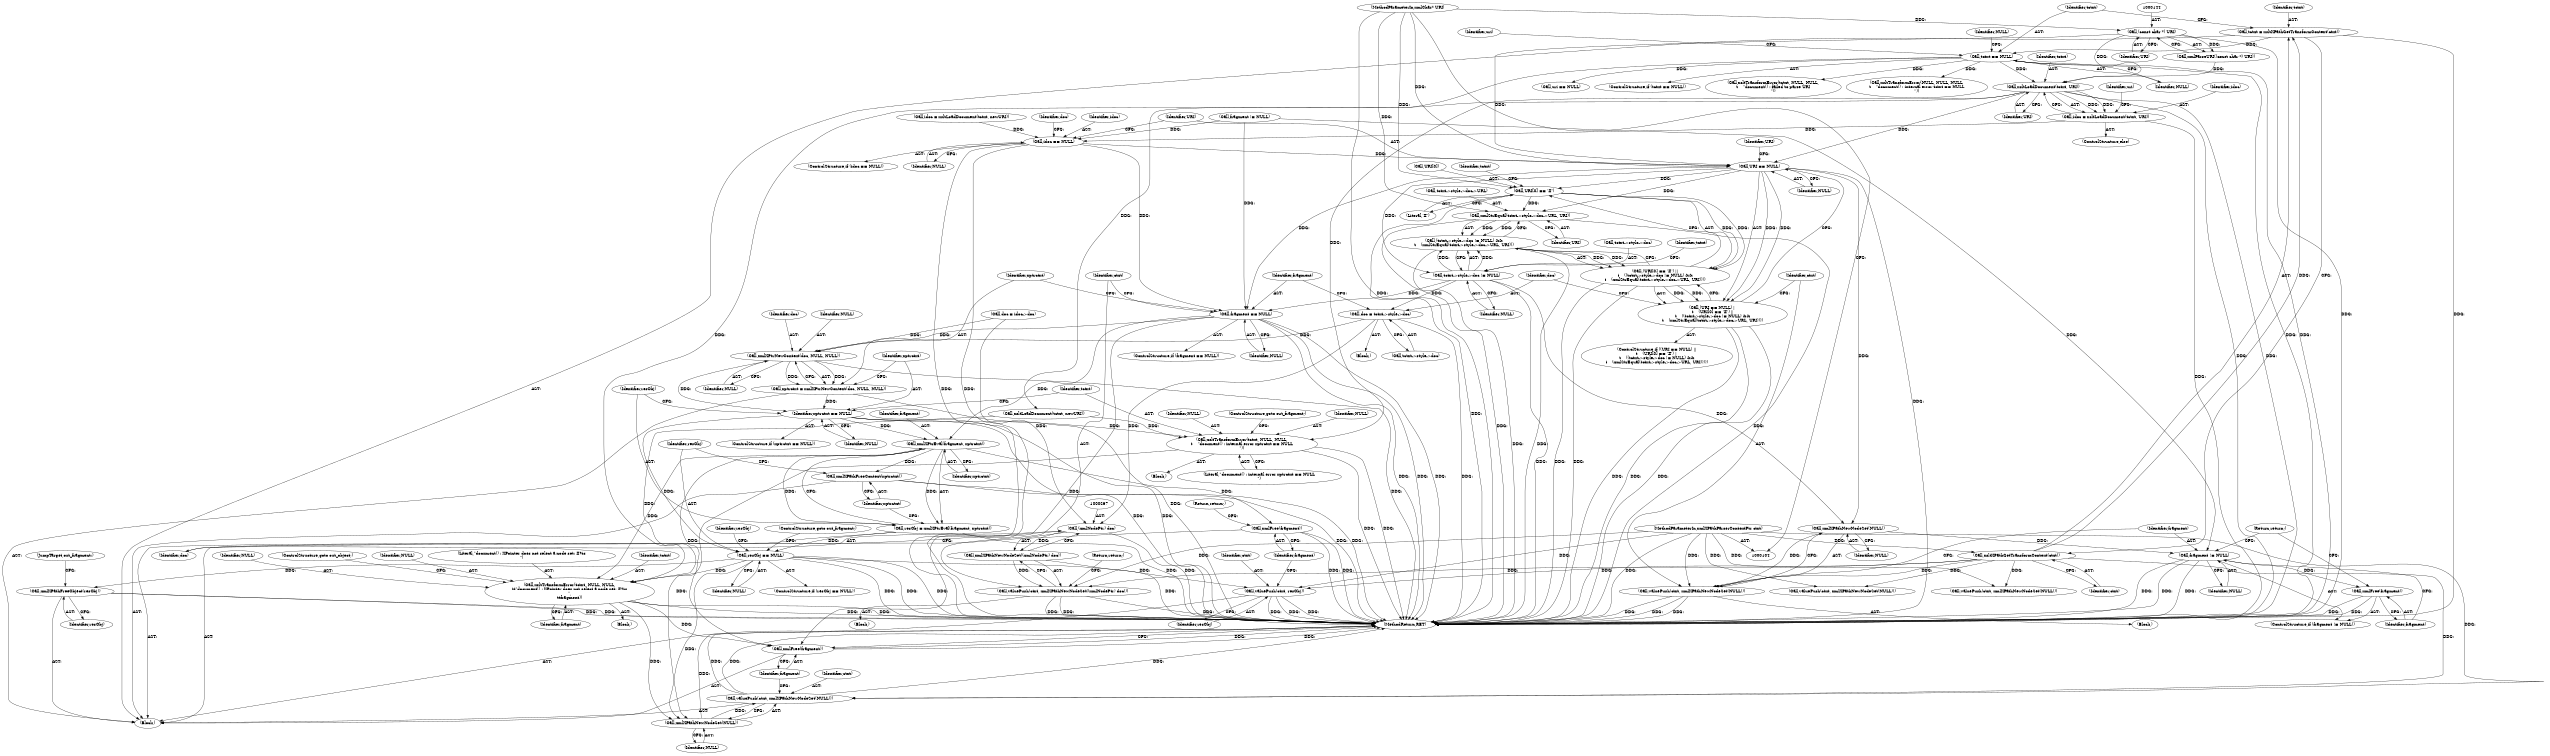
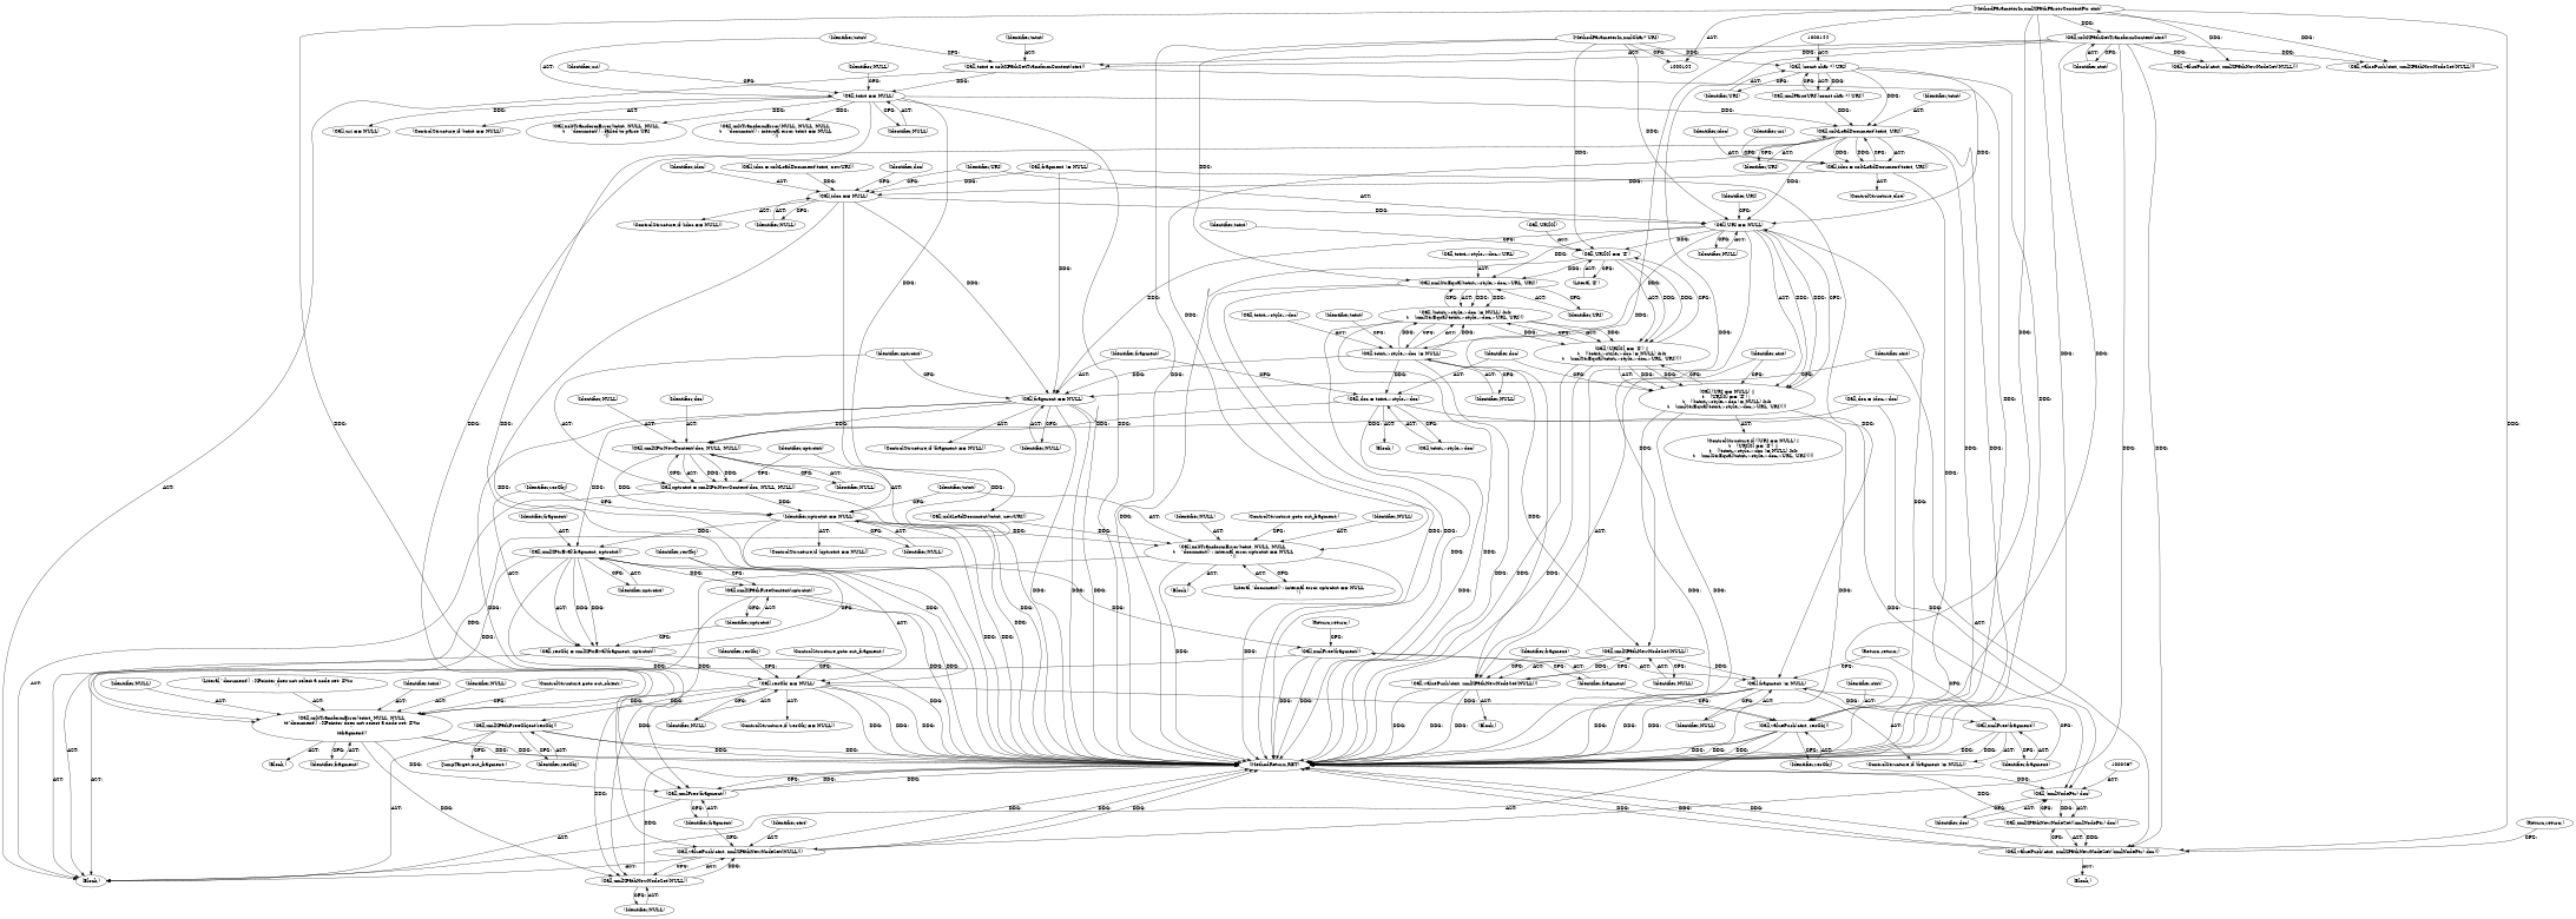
  digraph {
    n1 [label="(Call,xsltLoadDocument(tctxt, URI))"]
    n2 [label="(Call,idoc = xsltLoadDocument(tctxt, URI))"]
    n3 [label="(Call,URI == NULL)"]
    n4 [label="(Call,xsltTransformError(tctxt, NULL, NULL,\n\t    \"document() : internal error xptrctxt == NULL\n\"))"]
    n5 [label="(Call,xsltTransformError(tctxt, NULL, NULL,\n\t\t\"document() : XPointer does not select a node set: #%s\n\",\n\t\tfragment))"]
    n6 [label="(Identifier,URI)"]
    n7 [label="(MethodReturn,RET)"]
    n8 [label="(Call,idoc == NULL)"]
    n9 [label="(ControlStructure,else)"]
    n10 [label="(Call,URI[0] == '#')"]
    n11 [label="(Call,xmlStrEqual(tctxt->style->doc->URL, URI))"]
    n12 [label="(Call,fragment == NULL)"]
    n13 [label="(Call,(URI == NULL) ||\n\t    (URI[0] == '#') ||\n\t    ((tctxt->style->doc != NULL) &&\n\t    (xmlStrEqual(tctxt->style->doc->URL, URI))))"]
    n14 [label="(Call,tctxt->style->doc != NULL)"]
    n15 [label="(Call,xmlXPathNewNodeSet(NULL))"]
    n16 [label="(Identifier,NULL)"]
    n17 [label="(Call,xmlXPathNewNodeSet(NULL))"]
    n18 [label="(Block,)"]
    n19 [label="(Literal,\"document() : internal error xptrctxt == NULL\n\")"]
    n20 [label="(Call,xmlFree(fragment))"]
    n21 [label="(Block,)"]
    n22 [label="(Identifier,fragment)"]
    n23 [label="(Call,tctxt == NULL)"]
    n24 [label="(Call,uri == NULL)"]
    n25 [label="(ControlStructure,if (tctxt == NULL))"]
    n26 [label="(Call,xsltTransformError(tctxt, NULL, NULL,\n\t    \"document() : failed to parse URI\n\"))"]
    n27 [label="(Call,xsltTransformError(NULL, NULL, NULL,\n\t    \"document() : internal error tctxt == NULL\n\"))"]
    n28 [label="(Call,xsltLoadDocument(tctxt, newURI))"]
    n29 [label="(Identifier,NULL)"]
    n30 [label="(Call,tctxt = xsltXPathGetTransformContext(ctxt))"]
    n31 [label="(Call,xsltXPathGetTransformContext(ctxt))"]
    n32 [label="(Block,)"]
    n33 [label="(Call,valuePush(ctxt, xmlXPathNewNodeSet((xmlNodePtr) doc)))"]
    n34 [label="(Call,valuePush(ctxt, xmlXPathNewNodeSet(NULL)))"]
    n35 [label="(Call,valuePush(ctxt, resObj))"]
    n36 [label="(Call,valuePush(ctxt, xmlXPathNewNodeSet(NULL)))"]
    n37 [label="(Call,valuePush(ctxt, xmlXPathNewNodeSet(NULL)))"]
    n38 [label="(Call,valuePush(ctxt, xmlXPathNewNodeSet(NULL)))"]
    n39 [label="(Identifier,ctxt)"]
    n40 [label="(Call,xmlXPathNewNodeSet((xmlNodePtr) doc))"]
    n41 [label="(Block,)"]
    n42 [label="(Identifier,resObj)"]
    n43 [label="(Block,)"]
    n44 [label="(MethodParameterIn,xmlXPathParserContextPtr ctxt)"]
    1000104
    n46 [label="(Call,(const char *) URI)"]
    n47 [label="(Call,xmlParseURI((const char *) URI))"]
    n48 [label="(Identifier,URI)"]
    n49 [label="(MethodParameterIn,xmlChar* URI)"]
    n50 [label="(Call,(URI[0] == '#') ||\n\t    ((tctxt->style->doc != NULL) &&\n\t    (xmlStrEqual(tctxt->style->doc->URL, URI))))"]
    n51 [label="(Literal,'#')"]
    n52 [label="(Call,(tctxt->style->doc != NULL) &&\n\t    (xmlStrEqual(tctxt->style->doc->URL, URI)))"]
    n53 [label="(Identifier,URI)"]
    n54 [label="(ControlStructure,if (idoc == NULL))"]
    n55 [label="(Identifier,NULL)"]
    n56 [label="(Call,xmlXPtrNewContext(doc, NULL, NULL))"]
    n57 [label="(Call,xmlXPtrEval(fragment, xptrctxt))"]
    n58 [label="(ControlStructure,if (fragment == NULL))"]
    n59 [label="(Identifier,NULL)"]
    n60 [label="(ControlStructure,if ((URI == NULL) ||\n\t    (URI[0] == '#') ||\n\t    ((tctxt->style->doc != NULL) &&\n\t    (xmlStrEqual(tctxt->style->doc->URL, URI)))))"]
    n61 [label="(Call,doc = tctxt->style->doc)"]
    n62 [label="(Identifier,NULL)"]
    n63 [label="(Call,fragment != NULL)"]
    n64 [label="(Identifier,NULL)"]
    n65 [label="(Call,(xmlNodePtr) doc)"]
    n66 [label="(Block,)"]
    n67 [label="(Call,tctxt->style->doc)"]
    n68 [label="(Identifier,doc)"]
    n69 [label="(Call,xptrctxt = xmlXPtrNewContext(doc, NULL, NULL))"]
    n70 [label="(Identifier,xptrctxt == NULL)"]
    n71 [label="(Identifier,NULL)"]
    n72 [label="(Call,resObj == NULL)"]
    n73 [label="(ControlStructure,if (xptrctxt == NULL))"]
    n74 [label="(Identifier,NULL)"]
    n75 [label="(Call,resObj = xmlXPtrEval(fragment, xptrctxt))"]
    n76 [label="(Call,xmlXPathFreeContext(xptrctxt))"]
    n77 [label="(Call,xmlFree(fragment))"]
    n78 [label="(Identifier,xptrctxt)"]
    n79 [label="(Call,xmlXPathFreeObject(resObj))"]
    n80 [label="(Identifier,NULL)"]
    n81 [label="(ControlStructure,if (resObj == NULL))"]
    n82 [label="(Identifier,NULL)"]
    n83 [label="(Identifier,fragment)"]
    n84 [label="(Identifier,xptrctxt)"]
    n85 [label="(Identifier,fragment)"]
    n86 [label="(Identifier,resObj)"]
    n87 [label="(Call,xmlFree(fragment))"]
    n88 [label="(Identifier,NULL)"]
    n89 [label="(ControlStructure,if (fragment != NULL))"]
    n90 [label="(Identifier,fragment)"]
    n91 [label="(Identifier,resObj)"]
    n92 [label="(Identifier,tctxt)"]
    n93 [label="(ControlStructure,goto out_fragment;)"]
    n94 [label="(JumpTarget,out_fragment:)"]
    n95 [label="(Identifier,idoc)"]
    n96 [label="(Identifier,tctxt)"]
    n97 [label="(Identifier,NULL)"]
    n98 [label="(Identifier,tctxt)"]
    n99 [label="(Identifier,xptrctxt)"]
    n100 [label="(Identifier,tctxt)"]
    n101 [label="(Return,return;)"]
    n102 [label="(Identifier,uri)"]
    n103 [label="(Call,idoc = xsltLoadDocument(tctxt, newURI))"]
    n104 [label="(Identifier,NULL)"]
    n105 [label="(Call,tctxt->style->doc->URL)"]
    n106 [label="(Identifier,URI)"]
    n107 [label="(Identifier,fragment)"]
    n108 [label="(Return,return;)"]
    n109 [label="(Identifier,doc)"]
    n110 [label="(Identifier,tctxt)"]
    n111 [label="(Identifier,fragment)"]
    n112 [label="(ControlStructure,goto out_fragment;)"]
    n113 [label="(Identifier,tctxt)"]
    n114 [label="(Call,URI[0])"]
    n115 [label="(Identifier,tctxt)"]
    n116 [label="(Identifier,resObj)"]
    n117 [label="(Identifier,doc)"]
    n118 [label="(Identifier,ctxt)"]
    n119 [label="(Identifier,URI)"]
    n120 [label="(Identifier,NULL)"]
    n121 [label="(ControlStructure,goto out_object;)"]
    n122 [label="(Call,fragment != NULL)"]
    n123 [label="(Identifier,uri)"]
    n124 [label="(Identifier,NULL)"]
    n125 [label="(Identifier,ctxt)"]
    n126 [label="(Return,return;)"]
    n127 [label="(Identifier,xptrctxt)"]
    n128 [label="(Call,tctxt->style->doc)"]
    n129 [label="(Identifier,doc)"]
    n130 [label="(Identifier,NULL)"]
    n131 [label="(Literal,\"document() : XPointer does not select a node set: #%s\n\")"]
    n132 [label="(Identifier,ctxt)"]
    n133 [label="(Identifier,ctxt)"]
    n134 [label="(Identifier,idoc)"]
    n135 [label="(Identifier,NULL)"]
    n136 [label="(Identifier,resObj)"]
    n137 [label="(Call,doc = idoc->doc)"]
    n138 [label="(Identifier,fragment)"]
    1000144
    1000267
    n1 -> n2 [label="AST: "]
    n1 -> n2 [label="DDG: "]
    n1 -> n2 [label="DDG: "]
    n1 -> n3 [label="DDG: "]
    n1 -> n4 [label="DDG: "]
    n1 -> n5 [label="DDG: "]
    n1 -> n6 [label="CFG: "]
    n1 -> n7 [label="DDG: "]
    n1 -> n7 [label="DDG: "]
    n2 -> n1 [label="CFG: "]
    n2 -> n7 [label="DDG: "]
    n2 -> n8 [label="DDG: "]
    n2 -> n9 [label="AST: "]
    n3 -> n7 [label="DDG: "]
    n3 -> n10 [label="DDG: "]
    n3 -> n11 [label="DDG: "]
    n3 -> n12 [label="DDG: "]
    n3 -> n13 [label="AST: "]
    n3 -> n13 [label="DDG: "]
    n3 -> n13 [label="DDG: "]
    n3 -> n14 [label="DDG: "]
    n3 -> n15 [label="DDG: "]
    n3 -> n16 [label="CFG: "]
    n4 -> n7 [label="DDG: "]
    n4 -> n7 [label="DDG: "]
    n4 -> n17 [label="DDG: "]
    n4 -> n18 [label="AST: "]
    n4 -> n19 [label="CFG: "]
    n5 -> n7 [label="DDG: "]
    n5 -> n7 [label="DDG: "]
    n5 -> n17 [label="DDG: "]
    n5 -> n20 [label="DDG: "]
    n5 -> n21 [label="AST: "]
    n5 -> n22 [label="CFG: "]
    n6 -> n1 [label="AST: "]
    n7 -> n20 [label="CFG: "]
    n8 -> n3 [label="DDG: "]
    n8 -> n7 [label="DDG: "]
    n8 -> n7 [label="DDG: "]
    n8 -> n12 [label="DDG: "]
    n8 -> n54 [label="AST: "]
    n8 -> n55 [label="CFG: "]
    n10 -> n7 [label="DDG: "]
    n10 -> n11 [label="DDG: "]
    n10 -> n50 [label="AST: "]
    n10 -> n50 [label="DDG: "]
    n10 -> n50 [label="DDG: "]
    n10 -> n51 [label="CFG: "]
    n11 -> n7 [label="DDG: "]
    n11 -> n7 [label="DDG: "]
    n11 -> n52 [label="AST: "]
    n11 -> n52 [label="DDG: "]
    n11 -> n52 [label="DDG: "]
    n11 -> n53 [label="CFG: "]
    n12 -> n7 [label="DDG: "]
    n12 -> n7 [label="DDG: "]
    n12 -> n7 [label="DDG: "]
    n12 -> n20 [label="DDG: "]
    n12 -> n56 [label="DDG: "]
    n12 -> n57 [label="DDG: "]
    n12 -> n58 [label="AST: "]
    n12 -> n59 [label="CFG: "]
    n13 -> n3 [label="CFG: "]
    n13 -> n7 [label="DDG: "]
    n13 -> n7 [label="DDG: "]
    n13 -> n7 [label="DDG: "]
    n13 -> n50 [label="CFG: "]
    n13 -> n60 [label="AST: "]
    n14 -> n7 [label="DDG: "]
    n14 -> n12 [label="DDG: "]
    n14 -> n15 [label="DDG: "]
    n14 -> n52 [label="AST: "]
    n14 -> n52 [label="DDG: "]
    n14 -> n52 [label="DDG: "]
    n14 -> n61 [label="DDG: "]
    n14 -> n62 [label="CFG: "]
    n15 -> n36 [label="AST: "]
    n15 -> n36 [label="DDG: "]
    n15 -> n63 [label="DDG: "]
    n15 -> n64 [label="CFG: "]
    n16 -> n3 [label="AST: "]
    n17 -> n7 [label="DDG: "]
    n17 -> n34 [label="AST: "]
    n17 -> n34 [label="DDG: "]
    n17 -> n82 [label="CFG: "]
    n19 -> n4 [label="AST: "]
    n20 -> n7 [label="DDG: "]
    n20 -> n7 [label="DDG: "]
    n20 -> n32 [label="AST: "]
    n20 -> n83 [label="CFG: "]
    n22 -> n5 [label="AST: "]
    n23 -> n1 [label="DDG: "]
    n23 -> n7 [label="DDG: "]
    n23 -> n7 [label="DDG: "]
    n23 -> n24 [label="DDG: "]
    n23 -> n25 [label="AST: "]
    n23 -> n26 [label="DDG: "]
    n23 -> n27 [label="DDG: "]
    n23 -> n28 [label="DDG: "]
    n23 -> n29 [label="CFG: "]
    n28 -> n4 [label="DDG: "]
    n28 -> n5 [label="DDG: "]
    n29 -> n23 [label="AST: "]
    n30 -> n7 [label="DDG: "]
    n30 -> n23 [label="DDG: "]
-   n30 -> n31 [label="CFG: "]
    n30 -> n32 [label="AST: "]
    n31 -> n30 [label="AST: "]
    n31 -> n30 [label="DDG: "]
    n31 -> n33 [label="DDG: "]
    n31 -> n34 [label="DDG: "]
    n31 -> n35 [label="DDG: "]
    n31 -> n36 [label="DDG: "]
    n31 -> n37 [label="DDG: "]
    n31 -> n38 [label="DDG: "]
    n31 -> n39 [label="CFG: "]
    n33 -> n7 [label="DDG: "]
    n33 -> n7 [label="DDG: "]
    n33 -> n7 [label="DDG: "]
    n33 -> n40 [label="CFG: "]
    n33 -> n41 [label="AST: "]
    n34 -> n7 [label="DDG: "]
    n34 -> n7 [label="DDG: "]
    n34 -> n7 [label="DDG: "]
    n34 -> n17 [label="CFG: "]
    n34 -> n32 [label="AST: "]
    n35 -> n7 [label="DDG: "]
    n35 -> n7 [label="DDG: "]
    n35 -> n7 [label="DDG: "]
    n35 -> n32 [label="AST: "]
    n35 -> n42 [label="CFG: "]
    n36 -> n7 [label="DDG: "]
    n36 -> n7 [label="DDG: "]
    n36 -> n7 [label="DDG: "]
    n36 -> n15 [label="CFG: "]
    n36 -> n43 [label="AST: "]
    n39 -> n31 [label="AST: "]
    n40 -> n7 [label="DDG: "]
    n40 -> n33 [label="AST: "]
    n40 -> n33 [label="DDG: "]
    n40 -> n65 [label="CFG: "]
    n42 -> n35 [label="AST: "]
    n44 -> n7 [label="DDG: "]
    n44 -> n31 [label="DDG: "]
    n44 -> n33 [label="DDG: "]
    n44 -> n34 [label="DDG: "]
    n44 -> n35 [label="DDG: "]
    n44 -> n36 [label="DDG: "]
    n44 -> n37 [label="DDG: "]
    n44 -> n38 [label="DDG: "]
    n44 -> 1000104 [label="AST: "]
    n46 -> n1 [label="DDG: "]
    n46 -> n3 [label="DDG: "]
    n46 -> n7 [label="DDG: "]
    n46 -> n47 [label="AST: "]
    n46 -> n47 [label="DDG: "]
    n46 -> n48 [label="CFG: "]
    n47 -> n1 [label="DDG: "]
    n47 -> n46 [label="CFG: "]
    n48 -> n46 [label="AST: "]
    n49 -> n3 [label="DDG: "]
    n49 -> n7 [label="DDG: "]
    n49 -> n10 [label="DDG: "]
    n49 -> n11 [label="DDG: "]
    n49 -> 1000104 [label="CFG: "]
    n49 -> n46 [label="DDG: "]
    n50 -> n7 [label="DDG: "]
    n50 -> n7 [label="DDG: "]
    n50 -> n10 [label="CFG: "]
    n50 -> n13 [label="AST: "]
    n50 -> n13 [label="DDG: "]
    n50 -> n13 [label="DDG: "]
    n50 -> n52 [label="CFG: "]
    n51 -> n10 [label="AST: "]
    n52 -> n7 [label="DDG: "]
    n52 -> n7 [label="DDG: "]
    n52 -> n11 [label="CFG: "]
    n52 -> n14 [label="CFG: "]
    n52 -> n50 [label="AST: "]
    n52 -> n50 [label="DDG: "]
    n52 -> n50 [label="DDG: "]
    n53 -> n11 [label="AST: "]
    n55 -> n8 [label="AST: "]
    n56 -> n7 [label="DDG: "]
    n56 -> n69 [label="AST: "]
    n56 -> n69 [label="DDG: "]
    n56 -> n69 [label="DDG: "]
    n56 -> n70 [label="DDG: "]
    n56 -> n71 [label="CFG: "]
    n57 -> n5 [label="DDG: "]
    n57 -> n20 [label="DDG: "]
    n57 -> n75 [label="AST: "]
    n57 -> n75 [label="DDG: "]
    n57 -> n75 [label="DDG: "]
    n57 -> n76 [label="DDG: "]
    n57 -> n77 [label="DDG: "]
    n57 -> n78 [label="CFG: "]
    n59 -> n12 [label="AST: "]
    n61 -> n7 [label="DDG: "]
    n61 -> n56 [label="DDG: "]
    n61 -> n65 [label="DDG: "]
    n61 -> n66 [label="AST: "]
    n61 -> n67 [label="CFG: "]
    n62 -> n14 [label="AST: "]
    n63 -> n7 [label="DDG: "]
    n63 -> n7 [label="DDG: "]
    n63 -> n7 [label="DDG: "]
    n63 -> n87 [label="DDG: "]
    n63 -> n88 [label="CFG: "]
    n63 -> n89 [label="AST: "]
    n64 -> n15 [label="AST: "]
-   n65 -> n7 [label="DDG: "]
+   n7 -> n65 [label="DDG: "]
    n65 -> n40 [label="AST: "]
    n65 -> n40 [label="DDG: "]
    n65 -> n68 [label="CFG: "]
    n67 -> n61 [label="AST: "]
    n68 -> n65 [label="AST: "]
    n69 -> n7 [label="DDG: "]
    n69 -> n32 [label="AST: "]
    n69 -> n56 [label="CFG: "]
    n69 -> n70 [label="DDG: "]
    n70 -> n4 [label="DDG: "]
    n70 -> n7 [label="DDG: "]
    n70 -> n7 [label="DDG: "]
    n70 -> n57 [label="DDG: "]
    n70 -> n72 [label="DDG: "]
    n70 -> n73 [label="AST: "]
    n70 -> n74 [label="CFG: "]
    n71 -> n56 [label="AST: "]
    n72 -> n5 [label="DDG: "]
    n72 -> n7 [label="DDG: "]
    n72 -> n7 [label="DDG: "]
    n72 -> n7 [label="DDG: "]
    n72 -> n17 [label="DDG: "]
    n72 -> n35 [label="DDG: "]
    n72 -> n79 [label="DDG: "]
    n72 -> n80 [label="CFG: "]
    n72 -> n81 [label="AST: "]
    n74 -> n70 [label="AST: "]
    n75 -> n7 [label="DDG: "]
    n75 -> n32 [label="AST: "]
    n75 -> n57 [label="CFG: "]
    n75 -> n72 [label="DDG: "]
    n76 -> n7 [label="DDG: "]
    n76 -> n7 [label="DDG: "]
    n76 -> n32 [label="AST: "]
    n76 -> n84 [label="CFG: "]
    n77 -> n7 [label="DDG: "]
    n77 -> n7 [label="DDG: "]
    n77 -> n32 [label="AST: "]
    n77 -> n85 [label="CFG: "]
    n78 -> n57 [label="AST: "]
    n79 -> n7 [label="DDG: "]
    n79 -> n7 [label="DDG: "]
    n79 -> n32 [label="AST: "]
    n79 -> n86 [label="CFG: "]
    n80 -> n72 [label="AST: "]
    n82 -> n17 [label="AST: "]
    n83 -> n20 [label="AST: "]
    n83 -> n34 [label="CFG: "]
    n84 -> n75 [label="CFG: "]
    n84 -> n76 [label="AST: "]
    n85 -> n35 [label="CFG: "]
    n85 -> n77 [label="AST: "]
    n86 -> n79 [label="AST: "]
    n87 -> n7 [label="DDG: "]
    n87 -> n7 [label="DDG: "]
    n87 -> n89 [label="AST: "]
    n87 -> n90 [label="CFG: "]
    n88 -> n63 [label="AST: "]
    n90 -> n63 [label="CFG: "]
    n90 -> n87 [label="AST: "]
    n91 -> n72 [label="AST: "]
    n91 -> n76 [label="CFG: "]
    n92 -> n23 [label="AST: "]
    n92 -> n30 [label="CFG: "]
    n93 -> n72 [label="CFG: "]
-   n94 -> n79 [label="CFG: "]
+   n79 -> n94 [label="CFG: "]
    n95 -> n2 [label="AST: "]
    n96 -> n1 [label="AST: "]
    n97 -> n23 [label="CFG: "]
    n98 -> n4 [label="AST: "]
    n98 -> n70 [label="CFG: "]
    n99 -> n12 [label="CFG: "]
    n99 -> n69 [label="AST: "]
    n100 -> n30 [label="AST: "]
    n101 -> n33 [label="CFG: "]
    n102 -> n23 [label="CFG: "]
    n103 -> n8 [label="DDG: "]
    n104 -> n4 [label="AST: "]
    n105 -> n11 [label="AST: "]
    n106 -> n3 [label="AST: "]
    n106 -> n8 [label="CFG: "]
    n107 -> n12 [label="AST: "]
    n107 -> n61 [label="CFG: "]
    n108 -> n63 [label="CFG: "]
    n108 -> n87 [label="CFG: "]
    n109 -> n56 [label="AST: "]
    n110 -> n14 [label="CFG: "]
    n111 -> n57 [label="AST: "]
    n112 -> n4 [label="CFG: "]
    n113 -> n10 [label="CFG: "]
    n114 -> n10 [label="AST: "]
    n115 -> n5 [label="AST: "]
    n116 -> n72 [label="CFG: "]
    n117 -> n8 [label="CFG: "]
    n118 -> n34 [label="AST: "]
    n119 -> n3 [label="CFG: "]
    n120 -> n5 [label="AST: "]
    n121 -> n5 [label="CFG: "]
    n122 -> n8 [label="DDG: "]
    n122 -> n12 [label="DDG: "]
    n122 -> n63 [label="DDG: "]
    n123 -> n2 [label="CFG: "]
    n124 -> n4 [label="AST: "]
    n125 -> n12 [label="CFG: "]
    n125 -> n33 [label="AST: "]
    n126 -> n77 [label="CFG: "]
    n127 -> n69 [label="CFG: "]
    n127 -> n70 [label="AST: "]
    n128 -> n14 [label="AST: "]
    n129 -> n13 [label="CFG: "]
    n129 -> n61 [label="AST: "]
    n130 -> n5 [label="AST: "]
    n131 -> n5 [label="AST: "]
    n132 -> n35 [label="AST: "]
    n133 -> n13 [label="CFG: "]
    n133 -> n36 [label="AST: "]
    n134 -> n8 [label="AST: "]
    n135 -> n56 [label="AST: "]
    n136 -> n70 [label="CFG: "]
    n136 -> n75 [label="AST: "]
    n137 -> n56 [label="DDG: "]
    n137 -> n65 [label="DDG: "]
    n138 -> n36 [label="CFG: "]
    n138 -> n63 [label="AST: "]
    1000144 -> n46 [label="AST: "]
    1000267 -> n65 [label="AST: "]
  }
